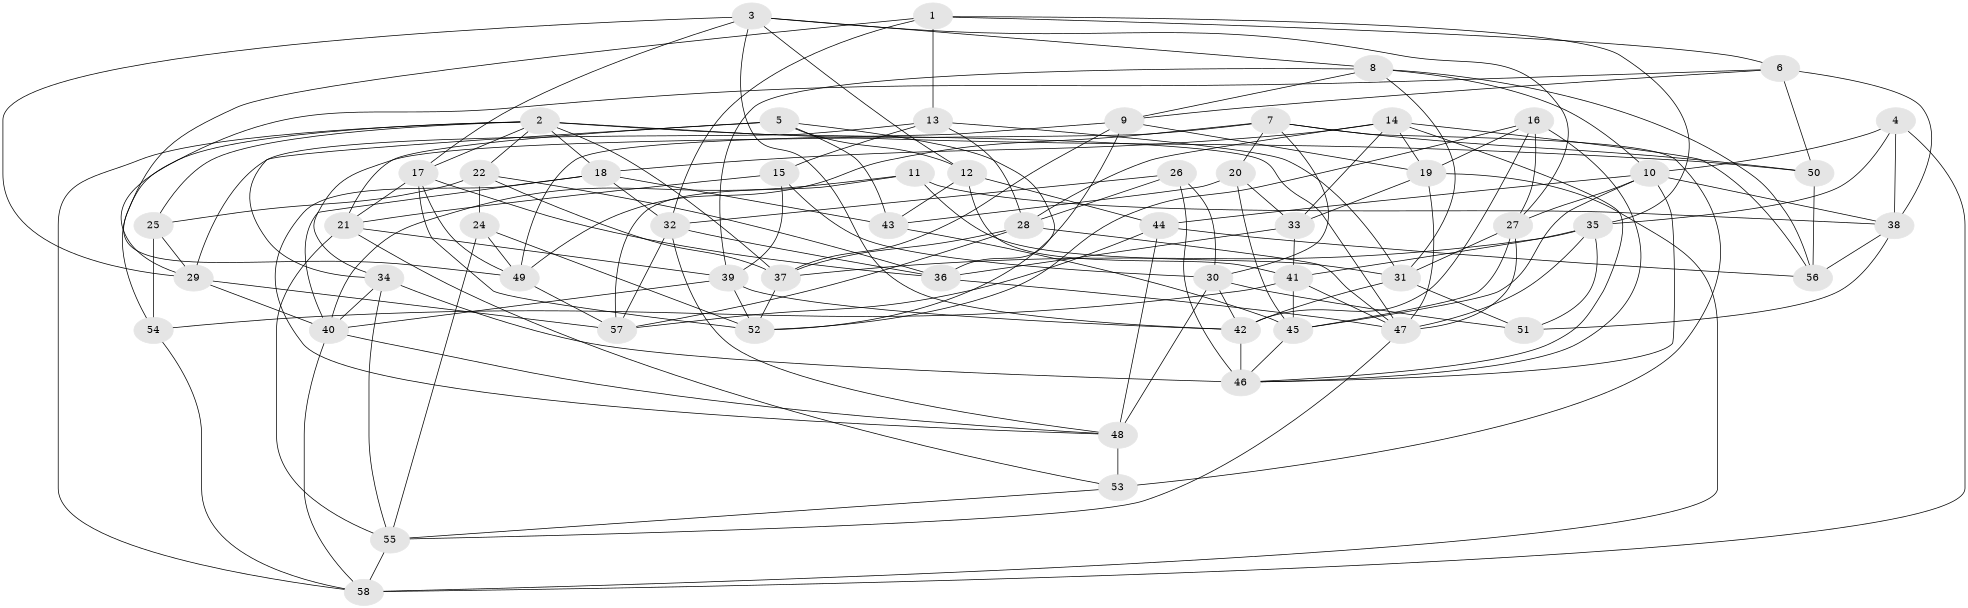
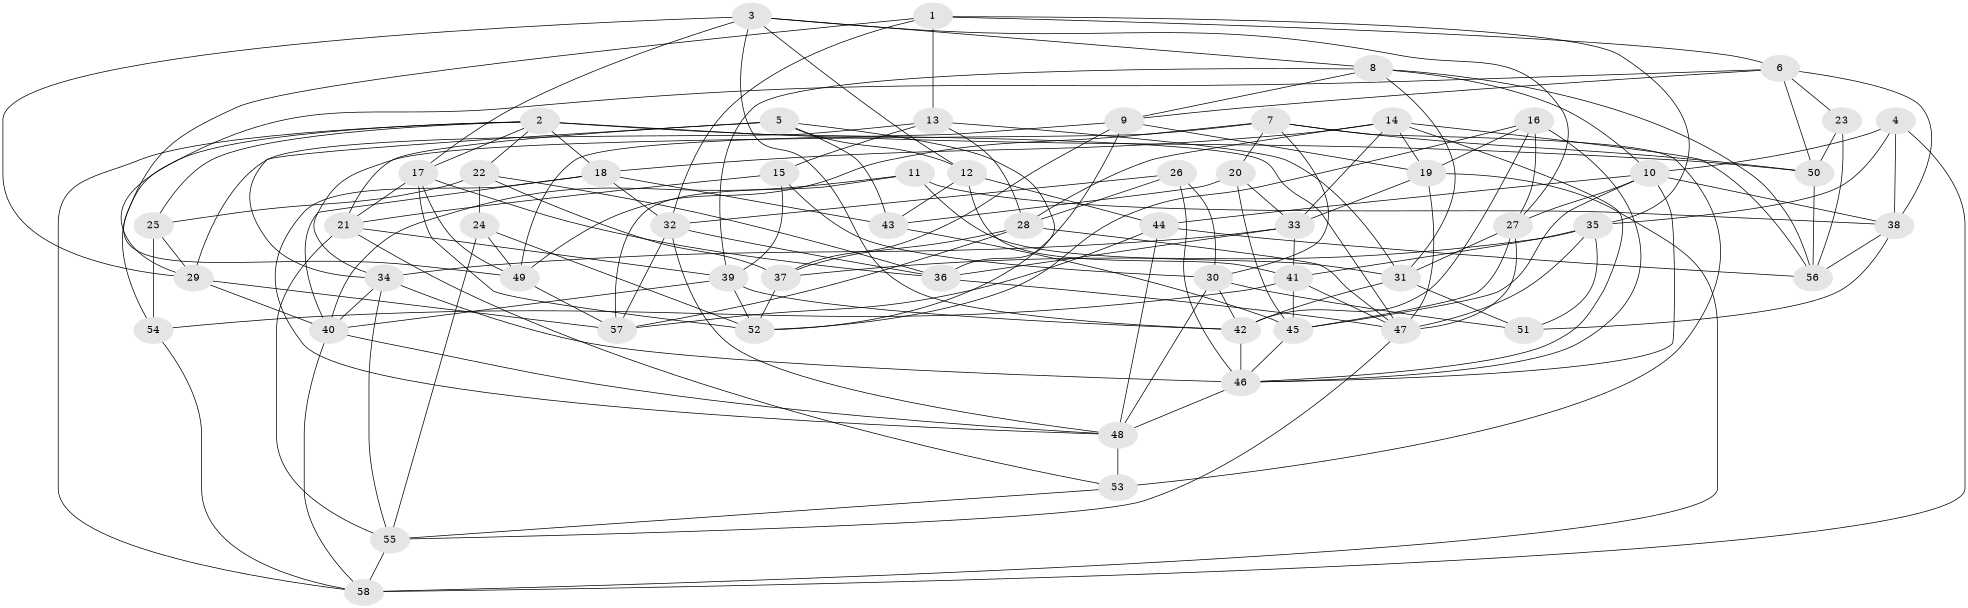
  graph {
    node [color=gray90 style=filled]
    edge [weight=1.0]
    1
    6
    13
    32
    35
    49
    50
    29
    38
    9
+   23
    31
    15
    28
    36
    57
    48
    37
    47
    41
    51
    2
    17
    18
    22
    25
    54
    58
    21
    52
    43
    40
    24
    55
    56
    3
    8
    12
    27
    42
    10
    39
    44
    45
    46
    4
    5
    34
    53
    19
    7
    20
    30
    33
    11
    14
    16
    26
    1 -- 6
    1 -- 13 [weight=2.0]
    1 -- 32
    1 -- 35
    1 -- 49
    6 -- 50
    6 -- 29
    6 -- 38
    6 -- 9
+   6 -- 23
    13 -- 29
    13 -- 31
    13 -- 15
    13 -- 28
    32 -- 36
    32 -- 57
    32 -- 48
    35 -- 37
    35 -- 47
    35 -- 41
    35 -- 51
    49 -- 57
    50 -- 56
    29 -- 57
    29 -- 40
    38 -- 51
    38 -- 56
    9 -- 49
    9 -- 37
    9 -- 52
    9 -- 19
+   23 -- 50
+   23 -- 56
    31 -- 51
    31 -- 42
    15 -- 21
    15 -- 39
    15 -- 30
    28 -- 57
    28 -- 37
    28 -- 47
    36 -- 47
    48 -- 53 [weight=2.0]
    37 -- 52
    47 -- 55
    41 -- 47
    41 -- 54
    41 -- 45
    2 -- 50 [weight=2.0]
-   2 -- 37
    2 -- 47
    2 -- 17
    2 -- 18
    2 -- 22
    2 -- 25
    2 -- 54
    2 -- 58
    17 -- 49
    17 -- 36
    17 -- 21
    17 -- 52
    18 -- 32
    18 -- 48
    18 -- 43
    18 -- 40
    22 -- 36
    22 -- 37
    22 -- 25 [weight=2.0]
    22 -- 24
    25 -- 29
    25 -- 54 [weight=2.0]
    54 -- 58
    21 -- 55
    21 -- 39
    21 -- 53
    43 -- 45
    40 -- 48
    40 -- 58
    24 -- 49
    24 -- 52
    24 -- 55
    55 -- 58
    3 -- 29
    3 -- 17
    3 -- 8
    3 -- 12
    3 -- 27
    3 -- 42
    8 -- 9
    8 -- 31
    8 -- 56
    8 -- 10
    8 -- 39
    12 -- 41
    12 -- 43
    12 -- 44 [weight=2.0]
    27 -- 31
    27 -- 47
    27 -- 45
    42 -- 46
    10 -- 38
    10 -- 27
    10 -- 44
    10 -- 45
    10 -- 46
    39 -- 52
    39 -- 40
    39 -- 42
    44 -- 57
    44 -- 48
    44 -- 56
    45 -- 46
+   46 -- 48 [weight=3.0]
    4 -- 35
    4 -- 38
    4 -- 58
    4 -- 10
    5 -- 36
    5 -- 21
    5 -- 43 [weight=2.0]
    5 -- 12
    5 -- 34
    34 -- 40
    34 -- 55
    34 -- 46
    53 -- 55
    19 -- 47
    19 -- 58
    19 -- 33
    7 -- 49
    7 -- 50
    7 -- 34
    7 -- 53
    7 -- 20
    7 -- 30
    20 -- 43
    20 -- 45
    20 -- 33
    30 -- 48
    30 -- 51
    30 -- 42
    33 -- 36
    33 -- 41
+   33 -- 34
    11 -- 38
    11 -- 31
    11 -- 57
    11 -- 40
    14 -- 28
    14 -- 18
    14 -- 56
    14 -- 46
    14 -- 19
    14 -- 33
    16 -- 52
    16 -- 27
    16 -- 42
    16 -- 46
    16 -- 19
    26 -- 32
    26 -- 28
    26 -- 46
    26 -- 30
  }
